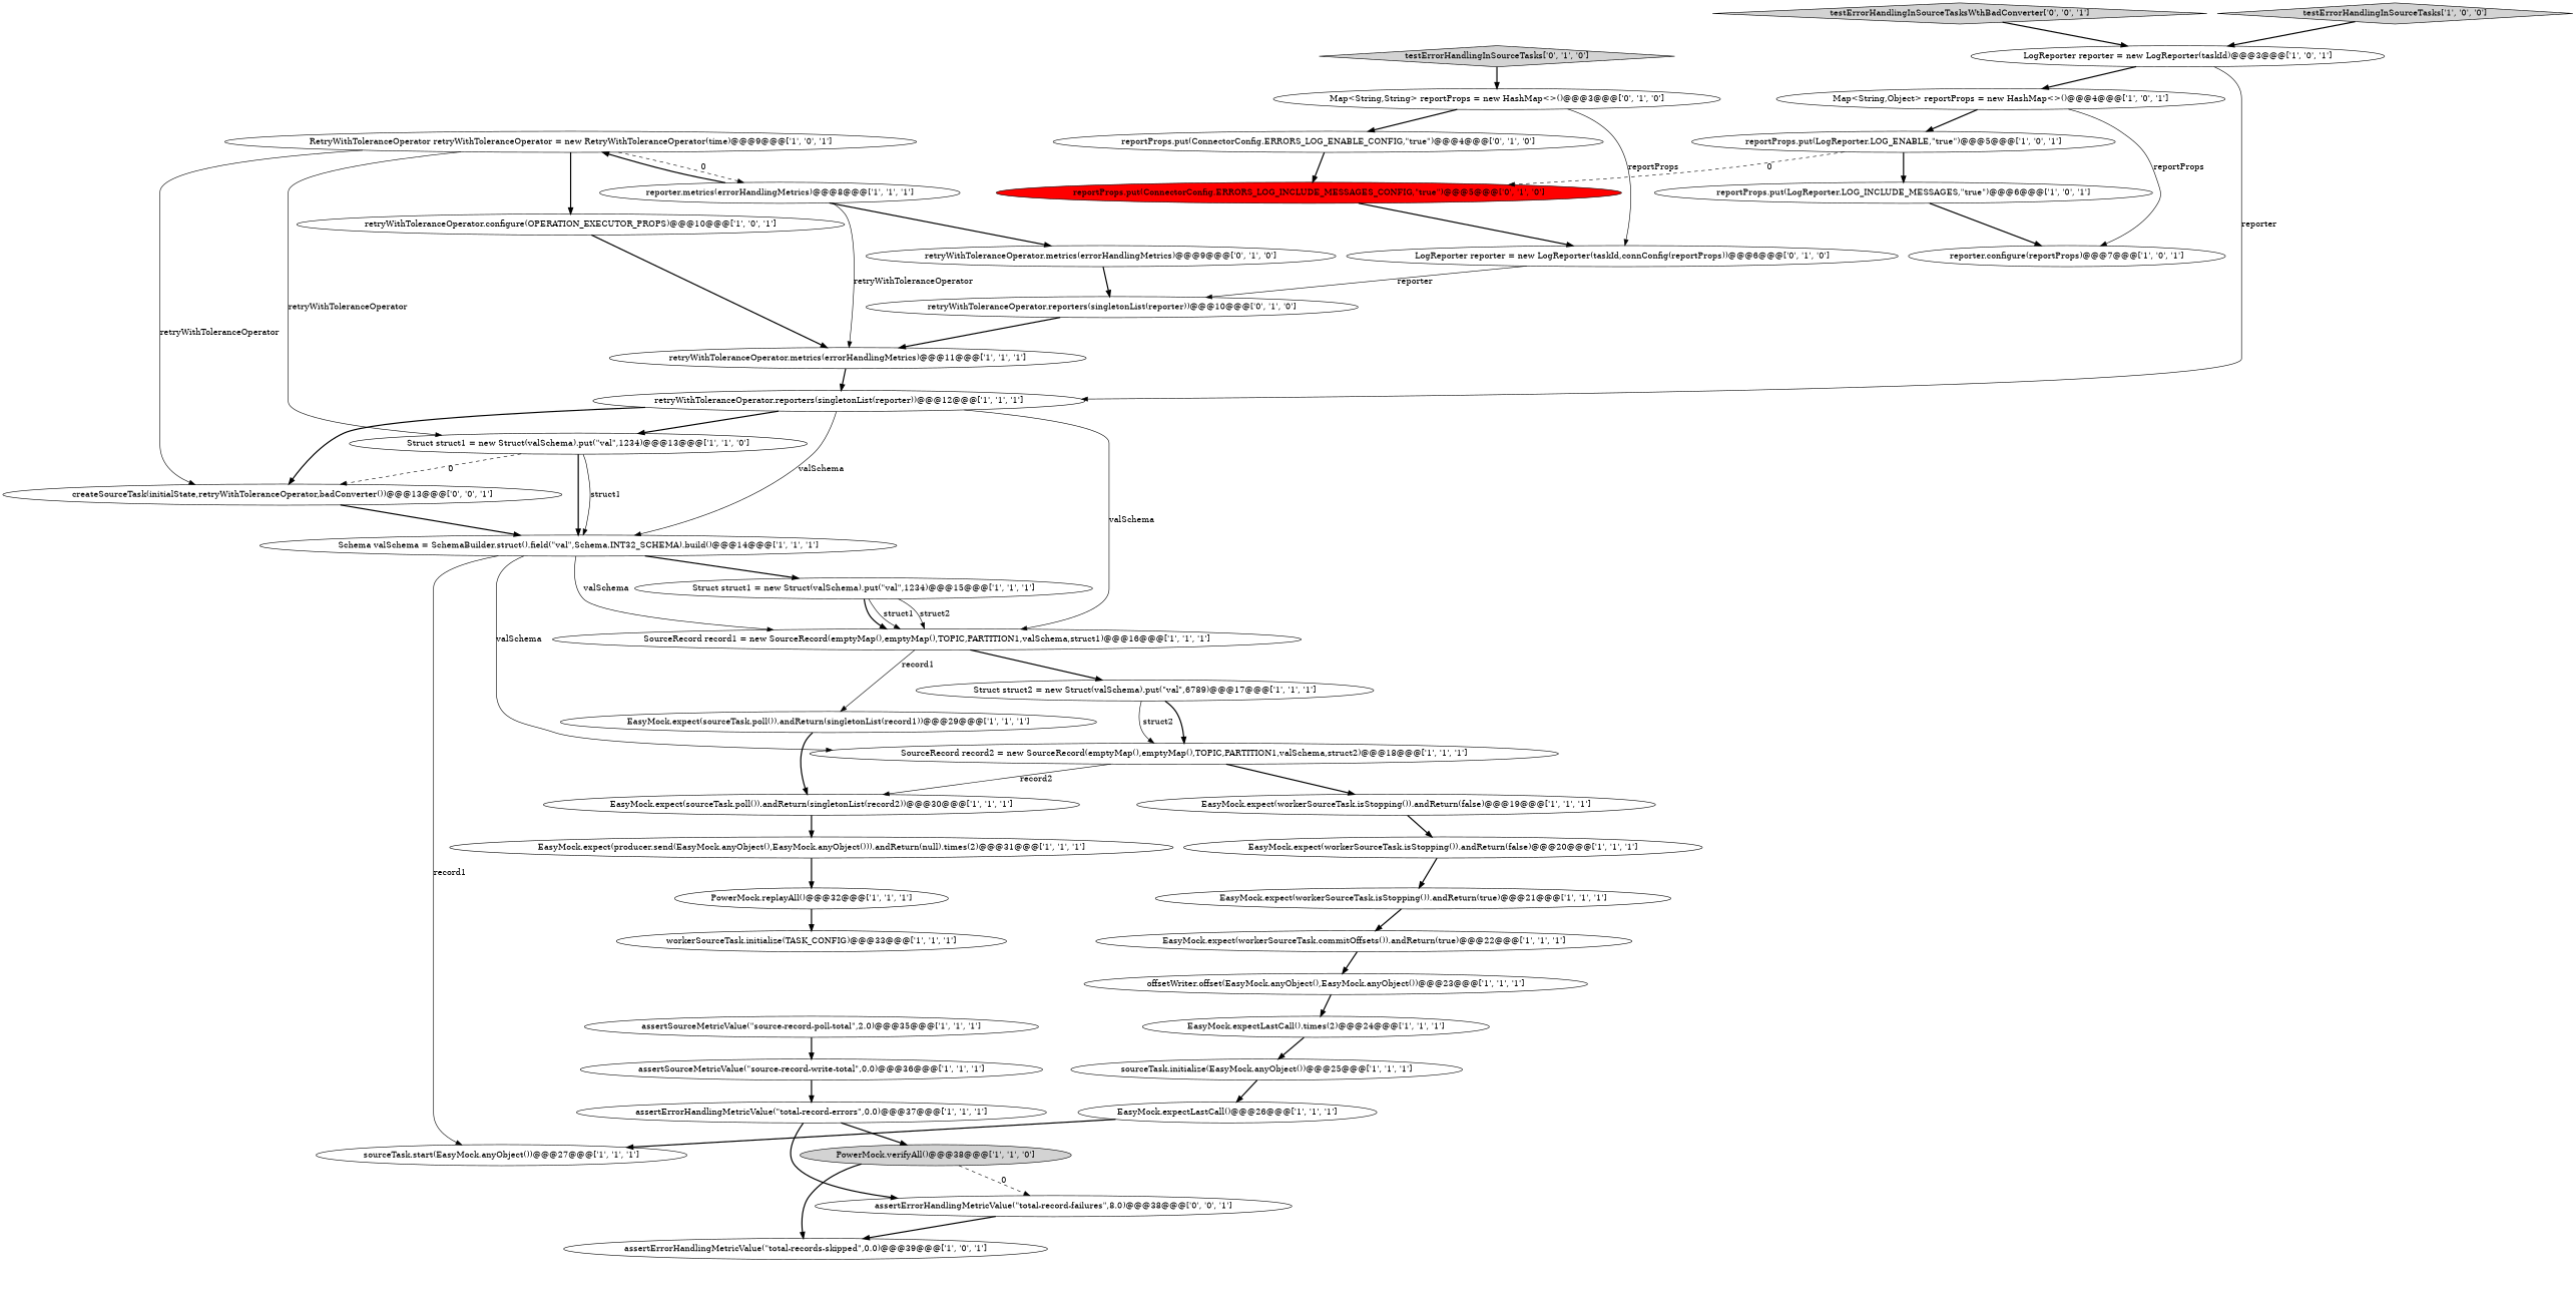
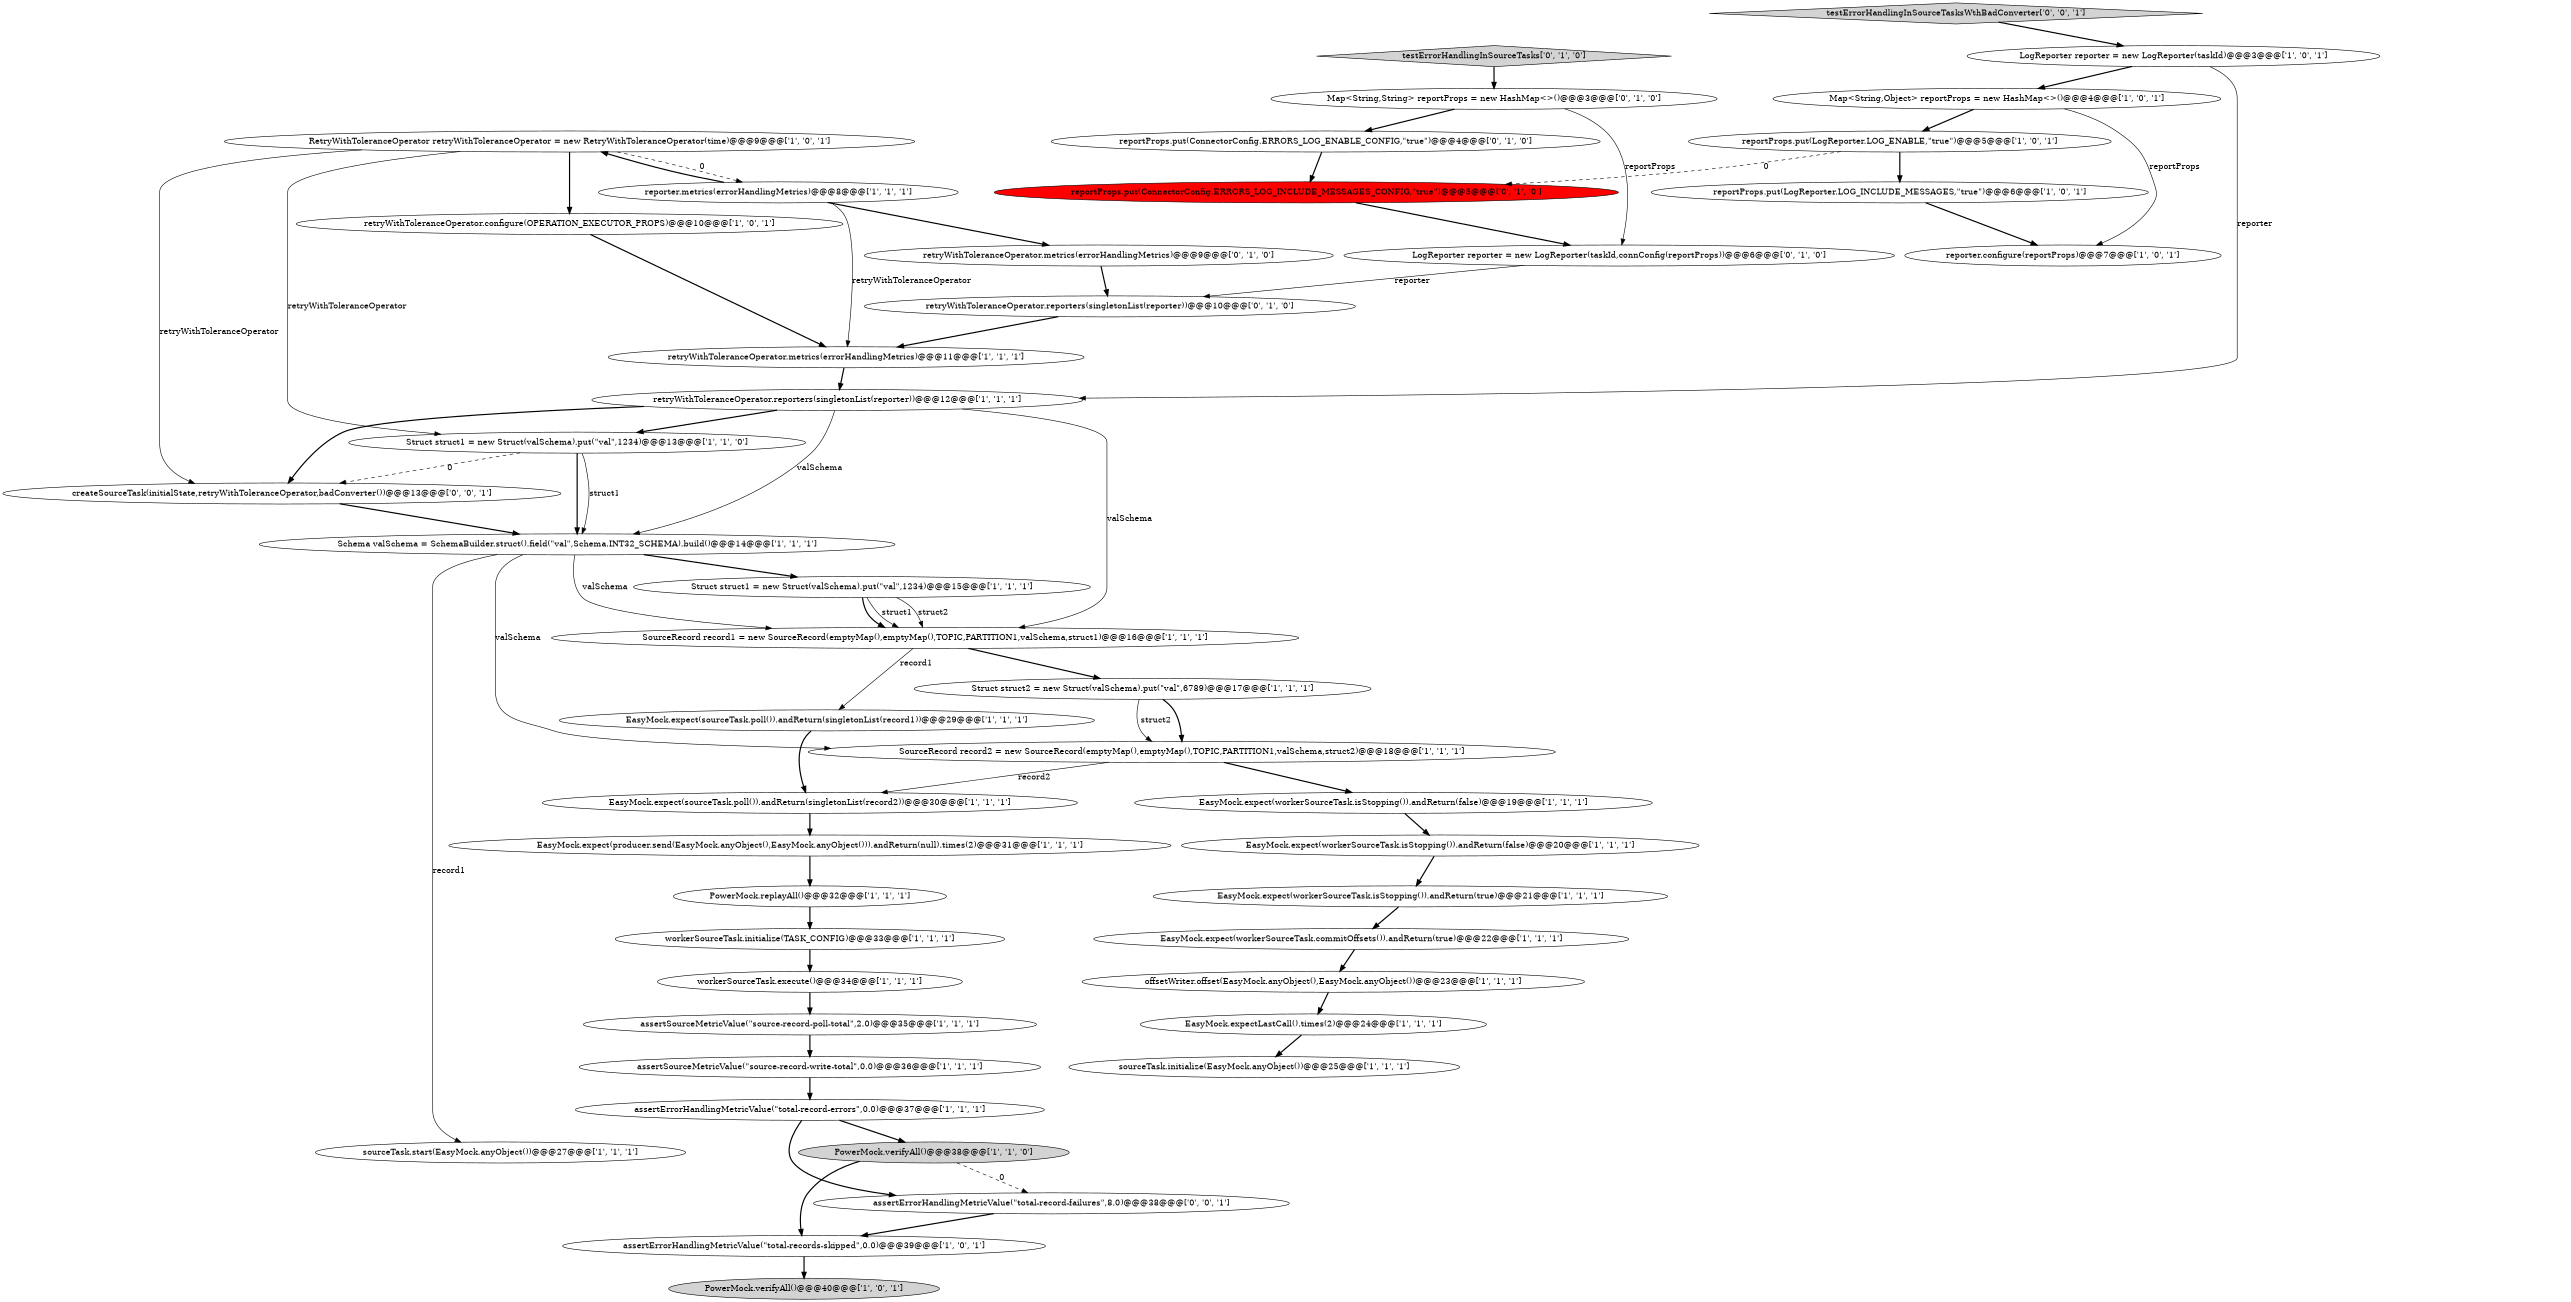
  digraph {
    node [fillcolor=white shape=ellipse style=filled]
    edge [style=bold]
    n1 [label="PowerMock.replayAll()@@@32@@@['1', '1', '1']"]
    n2 [label="workerSourceTask.initialize(TASK_CONFIG)@@@33@@@['1', '1', '1']"]
+   n3 [label="workerSourceTask.execute()@@@34@@@['1', '1', '1']"]
    n4 [label="assertSourceMetricValue(\"source-record-write-total\",0.0)@@@36@@@['1', '1', '1']"]
    n5 [label="assertErrorHandlingMetricValue(\"total-record-errors\",0.0)@@@37@@@['1', '1', '1']"]
    n6 [fillcolor=lightgray label="PowerMock.verifyAll()@@@38@@@['1', '1', '0']"]
    n7 [label="assertErrorHandlingMetricValue(\"total-record-failures\",8.0)@@@38@@@['0', '0', '1']"]
    n8 [label="retryWithToleranceOperator.metrics(errorHandlingMetrics)@@@11@@@['1', '1', '1']"]
    n9 [label="retryWithToleranceOperator.reporters(singletonList(reporter))@@@12@@@['1', '1', '1']"]
    n10 [label="SourceRecord record1 = new SourceRecord(emptyMap(),emptyMap(),TOPIC,PARTITION1,valSchema,struct1)@@@16@@@['1', '1', '1']"]
    n11 [label="Schema valSchema = SchemaBuilder.struct().field(\"val\",Schema.INT32_SCHEMA).build()@@@14@@@['1', '1', '1']"]
    n12 [label="Struct struct1 = new Struct(valSchema).put(\"val\",1234)@@@13@@@['1', '1', '0']"]
    n13 [label="createSourceTask(initialState,retryWithToleranceOperator,badConverter())@@@13@@@['0', '0', '1']"]
    n14 [label="LogReporter reporter = new LogReporter(taskId)@@@3@@@['1', '0', '1']"]
    n15 [label="Map<String,Object> reportProps = new HashMap<>()@@@4@@@['1', '0', '1']"]
    n16 [label="reportProps.put(LogReporter.LOG_ENABLE,\"true\")@@@5@@@['1', '0', '1']"]
    n17 [label="reporter.configure(reportProps)@@@7@@@['1', '0', '1']"]
    n18 [label="LogReporter reporter = new LogReporter(taskId,connConfig(reportProps))@@@6@@@['0', '1', '0']"]
    n19 [label="retryWithToleranceOperator.reporters(singletonList(reporter))@@@10@@@['0', '1', '0']"]
    n20 [fillcolor=lightgray label="testErrorHandlingInSourceTasks['0', '1', '0']" shape=diamond]
    n21 [label="Map<String,String> reportProps = new HashMap<>()@@@3@@@['0', '1', '0']"]
    n22 [label="reportProps.put(ConnectorConfig.ERRORS_LOG_ENABLE_CONFIG,\"true\")@@@4@@@['0', '1', '0']"]
    n23 [label="assertSourceMetricValue(\"source-record-poll-total\",2.0)@@@35@@@['1', '1', '1']"]
    n24 [fillcolor=red label="reportProps.put(ConnectorConfig.ERRORS_LOG_INCLUDE_MESSAGES_CONFIG,\"true\")@@@5@@@['0', '1', '0']"]
    n25 [label="reportProps.put(LogReporter.LOG_INCLUDE_MESSAGES,\"true\")@@@6@@@['1', '0', '1']"]
    n26 [label="EasyMock.expect(producer.send(EasyMock.anyObject(),EasyMock.anyObject())).andReturn(null).times(2)@@@31@@@['1', '1', '1']"]
    n27 [label="EasyMock.expect(sourceTask.poll()).andReturn(singletonList(record1))@@@29@@@['1', '1', '1']"]
    n28 [label="Struct struct2 = new Struct(valSchema).put(\"val\",6789)@@@17@@@['1', '1', '1']"]
    n29 [label="EasyMock.expect(sourceTask.poll()).andReturn(singletonList(record2))@@@30@@@['1', '1', '1']"]
    n30 [label="SourceRecord record2 = new SourceRecord(emptyMap(),emptyMap(),TOPIC,PARTITION1,valSchema,struct2)@@@18@@@['1', '1', '1']"]
    n31 [label="sourceTask.start(EasyMock.anyObject())@@@27@@@['1', '1', '1']"]
    n32 [label="EasyMock.expectLastCall().times(2)@@@24@@@['1', '1', '1']"]
    n33 [label="sourceTask.initialize(EasyMock.anyObject())@@@25@@@['1', '1', '1']"]
-   n34 [label="EasyMock.expectLastCall()@@@26@@@['1', '1', '1']"]
    n35 [label="assertErrorHandlingMetricValue(\"total-records-skipped\",0.0)@@@39@@@['1', '0', '1']"]
    n36 [label="Struct struct1 = new Struct(valSchema).put(\"val\",1234)@@@15@@@['1', '1', '1']"]
    n37 [label="EasyMock.expect(workerSourceTask.isStopping()).andReturn(true)@@@21@@@['1', '1', '1']"]
    n38 [label="EasyMock.expect(workerSourceTask.commitOffsets()).andReturn(true)@@@22@@@['1', '1', '1']"]
    n39 [label="offsetWriter.offset(EasyMock.anyObject(),EasyMock.anyObject())@@@23@@@['1', '1', '1']"]
    n40 [fillcolor=lightgray label="testErrorHandlingInSourceTasksWthBadConverter['0', '0', '1']" shape=diamond]
-   n41 [fillcolor=lightgray label="testErrorHandlingInSourceTasks['1', '0', '0']" shape=diamond]
+   n42 [fillcolor=lightgray label="PowerMock.verifyAll()@@@40@@@['1', '0', '1']"]
    n43 [label="EasyMock.expect(workerSourceTask.isStopping()).andReturn(false)@@@19@@@['1', '1', '1']"]
    n44 [label="EasyMock.expect(workerSourceTask.isStopping()).andReturn(false)@@@20@@@['1', '1', '1']"]
    n45 [label="reporter.metrics(errorHandlingMetrics)@@@8@@@['1', '1', '1']"]
    n46 [label="retryWithToleranceOperator.metrics(errorHandlingMetrics)@@@9@@@['0', '1', '0']"]
    n47 [label="RetryWithToleranceOperator retryWithToleranceOperator = new RetryWithToleranceOperator(time)@@@9@@@['1', '0', '1']"]
    n48 [label="retryWithToleranceOperator.configure(OPERATION_EXECUTOR_PROPS)@@@10@@@['1', '0', '1']"]
    n1 -> n2
+   n2 -> n3
+   n3 -> n23
    n4 -> n5
    n5 -> n6
    n5 -> n7
    n6 -> n7 [label=0 style=dashed]
    n6 -> n35
    n7 -> n35
    n8 -> n9
    n9 -> n10 [label=valSchema style=solid]
    n9 -> n11 [label=valSchema style=solid]
    n9 -> n12
    n9 -> n13
    n10 -> n27 [label=record1 style=solid]
    n10 -> n28
    n11 -> n10 [label=valSchema style=solid]
    n11 -> n30 [label=valSchema style=solid]
    n11 -> n31 [label=record1 style=solid]
    n11 -> n36
    n12 -> n11 [label=struct1 style=solid]
    n12 -> n11
    n12 -> n13 [label=0 style=dashed]
    n13 -> n11
    n14 -> n9 [label=reporter style=solid]
    n14 -> n15
    n15 -> n16
    n15 -> n17 [label=reportProps style=solid]
    n16 -> n24 [label=0 style=dashed]
    n16 -> n25
    n18 -> n19 [label=reporter style=solid]
    n19 -> n8
    n20 -> n21
    n21 -> n18 [label=reportProps style=solid]
    n21 -> n22
    n22 -> n24
    n23 -> n4
    n24 -> n18
    n25 -> n17
    n26 -> n1
    n27 -> n29
    n28 -> n30
    n28 -> n30 [label=struct2 style=solid]
    n29 -> n26
    n30 -> n29 [label=record2 style=solid]
    n30 -> n43
    n32 -> n33
-   n33 -> n34
-   n34 -> n31
+   n35 -> n42
    n36 -> n10
    n36 -> n10 [label=struct1 style=solid]
    n36 -> n10 [label=struct2 style=solid]
    n37 -> n38
    n38 -> n39
    n39 -> n32
    n40 -> n14
-   n41 -> n14
    n43 -> n44
    n44 -> n37
    n45 -> n8 [label=retryWithToleranceOperator style=solid]
    n45 -> n46
    n45 -> n47
    n46 -> n19
    n47 -> n12 [label=retryWithToleranceOperator style=solid]
    n47 -> n13 [label=retryWithToleranceOperator style=solid]
    n47 -> n45 [label=0 style=dashed]
    n47 -> n48
    n48 -> n8
  }
